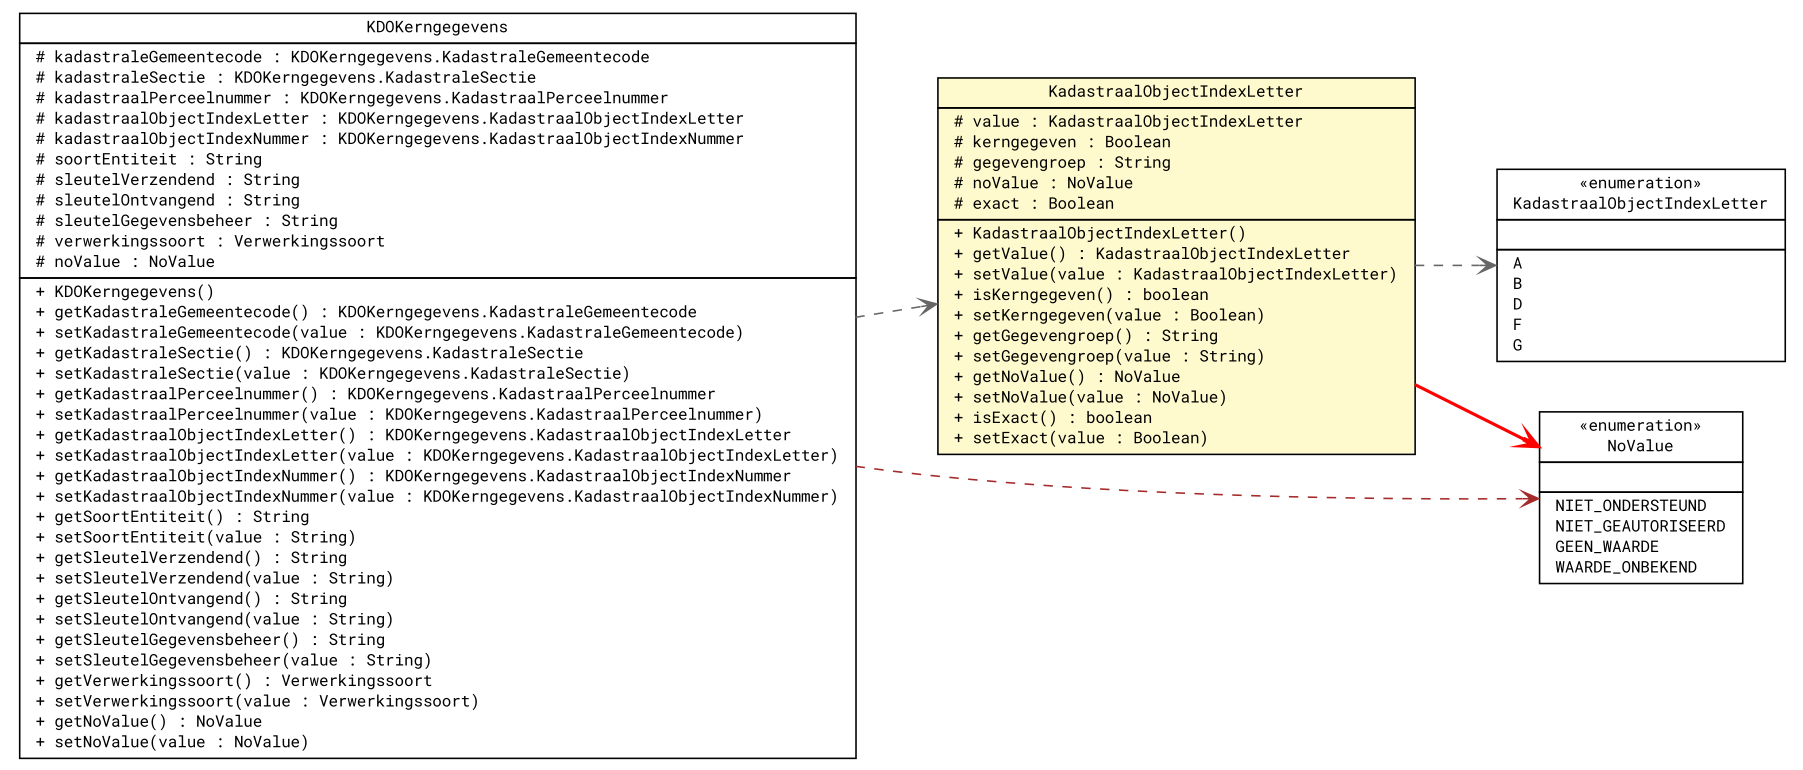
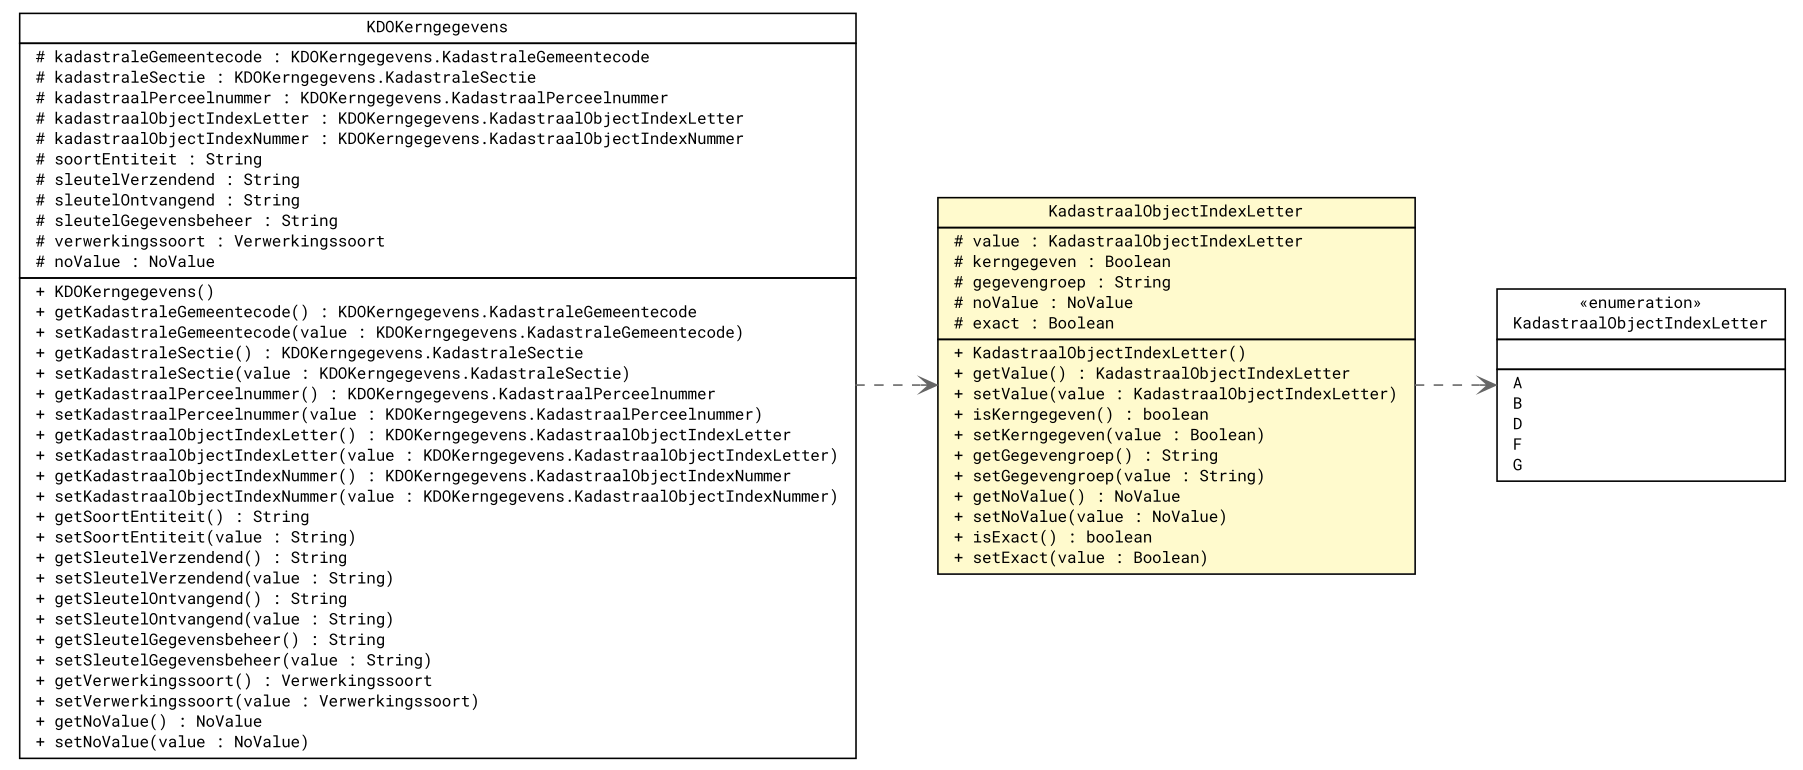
  digraph {
    nodesep=0.25
    ranksep=0.5
    rankdir=LR
    fontname="Roboto Mono"
    node [fontcolor=black fontname="Roboto Mono" fontsize=10.0 shape=plaintext]
    edge [arrowhead=open color=gray40 fontcolor=black fontname="Roboto Mono" fontsize=10.0 headport=p labelfontname=Helvetica labelfontsize=10 tailport=p style=dashed]
    n1 [label=<<table title="nl.egem.stuf.sector.bg._0204.KadastraalObjectIndexLetter" border="0" cellborder="1" cellspacing="0" cellpadding="2" port="p" href="./KadastraalObjectIndexLetter.html"> 		<tr><td><table border="0" cellspacing="0" cellpadding="1"> <tr><td align="center" balign="center"> &#171;enumeration&#187; </td></tr> <tr><td align="center" balign="center"> KadastraalObjectIndexLetter </td></tr> 		</table></td></tr> 		<tr><td><table border="0" cellspacing="0" cellpadding="1"> <tr><td align="left" balign="left">  </td></tr> 		</table></td></tr> 		<tr><td><table border="0" cellspacing="0" cellpadding="1"> <tr><td align="left" balign="left"> A </td></tr> <tr><td align="left" balign="left"> B </td></tr> <tr><td align="left" balign="left"> D </td></tr> <tr><td align="left" balign="left"> F </td></tr> <tr><td align="left" balign="left"> G </td></tr> 		</table></td></tr> 		</table>>]
    n2 [label=<<table title="nl.egem.stuf.sector.bg._0204.KDOKerngegevens" border="0" cellborder="1" cellspacing="0" cellpadding="2" port="p" href="./KDOKerngegevens.html"> 		<tr><td><table border="0" cellspacing="0" cellpadding="1"> <tr><td align="center" balign="center"> KDOKerngegevens </td></tr> 		</table></td></tr> 		<tr><td><table border="0" cellspacing="0" cellpadding="1"> <tr><td align="left" balign="left"> # kadastraleGemeentecode : KDOKerngegevens.KadastraleGemeentecode </td></tr> <tr><td align="left" balign="left"> # kadastraleSectie : KDOKerngegevens.KadastraleSectie </td></tr> <tr><td align="left" balign="left"> # kadastraalPerceelnummer : KDOKerngegevens.KadastraalPerceelnummer </td></tr> <tr><td align="left" balign="left"> # kadastraalObjectIndexLetter : KDOKerngegevens.KadastraalObjectIndexLetter </td></tr> <tr><td align="left" balign="left"> # kadastraalObjectIndexNummer : KDOKerngegevens.KadastraalObjectIndexNummer </td></tr> <tr><td align="left" balign="left"> # soortEntiteit : String </td></tr> <tr><td align="left" balign="left"> # sleutelVerzendend : String </td></tr> <tr><td align="left" balign="left"> # sleutelOntvangend : String </td></tr> <tr><td align="left" balign="left"> # sleutelGegevensbeheer : String </td></tr> <tr><td align="left" balign="left"> # verwerkingssoort : Verwerkingssoort </td></tr> <tr><td align="left" balign="left"> # noValue : NoValue </td></tr> 		</table></td></tr> 		<tr><td><table border="0" cellspacing="0" cellpadding="1"> <tr><td align="left" balign="left"> + KDOKerngegevens() </td></tr> <tr><td align="left" balign="left"> + getKadastraleGemeentecode() : KDOKerngegevens.KadastraleGemeentecode </td></tr> <tr><td align="left" balign="left"> + setKadastraleGemeentecode(value : KDOKerngegevens.KadastraleGemeentecode) </td></tr> <tr><td align="left" balign="left"> + getKadastraleSectie() : KDOKerngegevens.KadastraleSectie </td></tr> <tr><td align="left" balign="left"> + setKadastraleSectie(value : KDOKerngegevens.KadastraleSectie) </td></tr> <tr><td align="left" balign="left"> + getKadastraalPerceelnummer() : KDOKerngegevens.KadastraalPerceelnummer </td></tr> <tr><td align="left" balign="left"> + setKadastraalPerceelnummer(value : KDOKerngegevens.KadastraalPerceelnummer) </td></tr> <tr><td align="left" balign="left"> + getKadastraalObjectIndexLetter() : KDOKerngegevens.KadastraalObjectIndexLetter </td></tr> <tr><td align="left" balign="left"> + setKadastraalObjectIndexLetter(value : KDOKerngegevens.KadastraalObjectIndexLetter) </td></tr> <tr><td align="left" balign="left"> + getKadastraalObjectIndexNummer() : KDOKerngegevens.KadastraalObjectIndexNummer </td></tr> <tr><td align="left" balign="left"> + setKadastraalObjectIndexNummer(value : KDOKerngegevens.KadastraalObjectIndexNummer) </td></tr> <tr><td align="left" balign="left"> + getSoortEntiteit() : String </td></tr> <tr><td align="left" balign="left"> + setSoortEntiteit(value : String) </td></tr> <tr><td align="left" balign="left"> + getSleutelVerzendend() : String </td></tr> <tr><td align="left" balign="left"> + setSleutelVerzendend(value : String) </td></tr> <tr><td align="left" balign="left"> + getSleutelOntvangend() : String </td></tr> <tr><td align="left" balign="left"> + setSleutelOntvangend(value : String) </td></tr> <tr><td align="left" balign="left"> + getSleutelGegevensbeheer() : String </td></tr> <tr><td align="left" balign="left"> + setSleutelGegevensbeheer(value : String) </td></tr> <tr><td align="left" balign="left"> + getVerwerkingssoort() : Verwerkingssoort </td></tr> <tr><td align="left" balign="left"> + setVerwerkingssoort(value : Verwerkingssoort) </td></tr> <tr><td align="left" balign="left"> + getNoValue() : NoValue </td></tr> <tr><td align="left" balign="left"> + setNoValue(value : NoValue) </td></tr> 		</table></td></tr> 		</table>>]
    n3 [label=<<table title="nl.egem.stuf.sector.bg._0204.KDOKerngegevens.KadastraalObjectIndexLetter" border="0" cellborder="1" cellspacing="0" cellpadding="2" port="p" bgcolor="lemonChiffon" href="./KDOKerngegevens.KadastraalObjectIndexLetter.html"> 		<tr><td><table border="0" cellspacing="0" cellpadding="1"> <tr><td align="center" balign="center"> KadastraalObjectIndexLetter </td></tr> 		</table></td></tr> 		<tr><td><table border="0" cellspacing="0" cellpadding="1"> <tr><td align="left" balign="left"> # value : KadastraalObjectIndexLetter </td></tr> <tr><td align="left" balign="left"> # kerngegeven : Boolean </td></tr> <tr><td align="left" balign="left"> # gegevengroep : String </td></tr> <tr><td align="left" balign="left"> # noValue : NoValue </td></tr> <tr><td align="left" balign="left"> # exact : Boolean </td></tr> 		</table></td></tr> 		<tr><td><table border="0" cellspacing="0" cellpadding="1"> <tr><td align="left" balign="left"> + KadastraalObjectIndexLetter() </td></tr> <tr><td align="left" balign="left"> + getValue() : KadastraalObjectIndexLetter </td></tr> <tr><td align="left" balign="left"> + setValue(value : KadastraalObjectIndexLetter) </td></tr> <tr><td align="left" balign="left"> + isKerngegeven() : boolean </td></tr> <tr><td align="left" balign="left"> + setKerngegeven(value : Boolean) </td></tr> <tr><td align="left" balign="left"> + getGegevengroep() : String </td></tr> <tr><td align="left" balign="left"> + setGegevengroep(value : String) </td></tr> <tr><td align="left" balign="left"> + getNoValue() : NoValue </td></tr> <tr><td align="left" balign="left"> + setNoValue(value : NoValue) </td></tr> <tr><td align="left" balign="left"> + isExact() : boolean </td></tr> <tr><td align="left" balign="left"> + setExact(value : Boolean) </td></tr> 		</table></td></tr> 		</table>>]
-   n4 [label=<<table title="nl.egem.stuf.stuf0204.NoValue" border="0" cellborder="1" cellspacing="0" cellpadding="2" port="p" href="../../../stuf0204/NoValue.html"> 		<tr><td><table border="0" cellspacing="0" cellpadding="1"> <tr><td align="center" balign="center"> &#171;enumeration&#187; </td></tr> <tr><td align="center" balign="center"> NoValue </td></tr> 		</table></td></tr> 		<tr><td><table border="0" cellspacing="0" cellpadding="1"> <tr><td align="left" balign="left">  </td></tr> 		</table></td></tr> 		<tr><td><table border="0" cellspacing="0" cellpadding="1"> <tr><td align="left" balign="left"> NIET_ONDERSTEUND </td></tr> <tr><td align="left" balign="left"> NIET_GEAUTORISEERD </td></tr> <tr><td align="left" balign="left"> GEEN_WAARDE </td></tr> <tr><td align="left" balign="left"> WAARDE_ONBEKEND </td></tr> 		</table></td></tr> 		</table>>]
    n2 -> n3
-   n2 -> n4 [color=brown]
    n3 -> n1
-   n3 -> n4 [color=red style=bold]
  }
